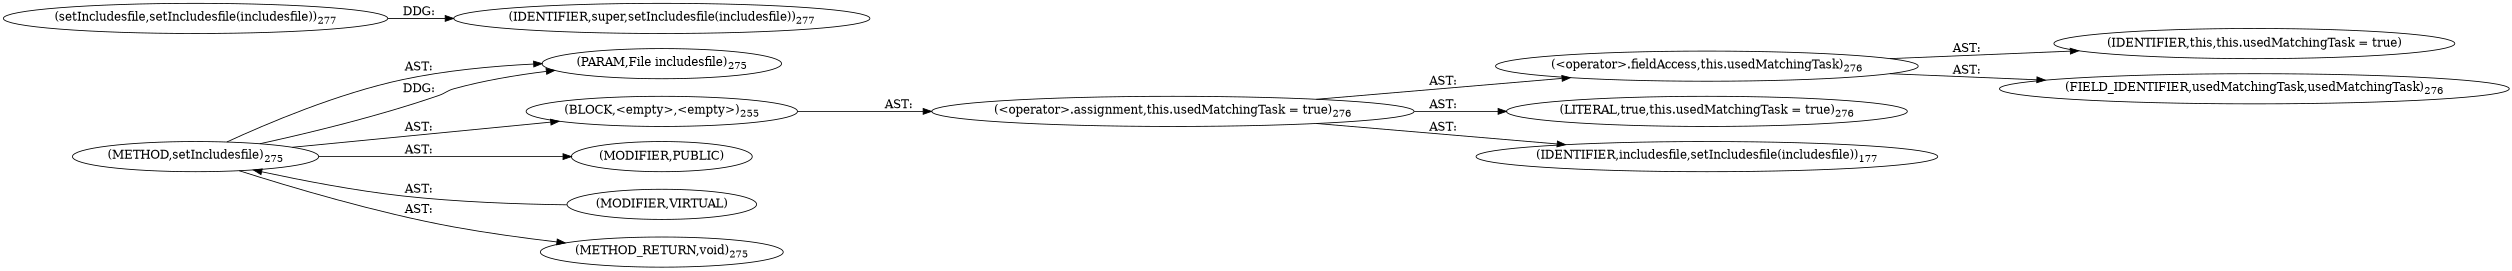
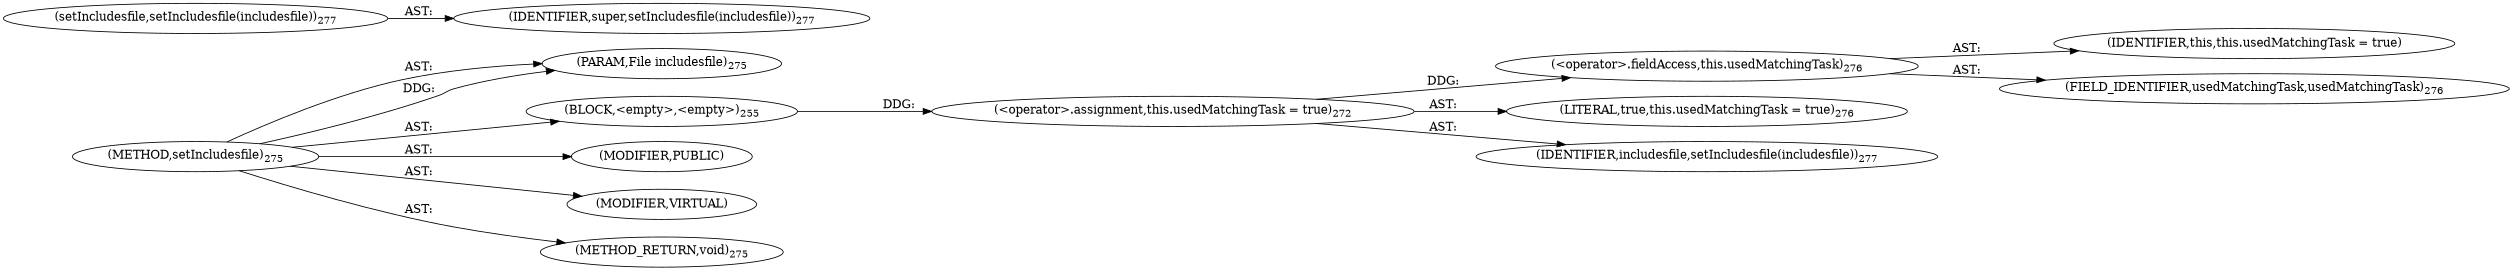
  digraph {
    rankdir=LR
    n1 [label=<(METHOD,setIncludesfile)<SUB>275</SUB>>]
    n2 [label=<(PARAM,File includesfile)<SUB>275</SUB>>]
    n3 [label=<(BLOCK,&lt;empty&gt;,&lt;empty&gt;)<SUB>255</SUB>>]
    n4 [label=<(MODIFIER,PUBLIC)>]
    n5 [label=<(MODIFIER,VIRTUAL)>]
    n6 [label=<(METHOD_RETURN,void)<SUB>275</SUB>>]
-   n7 [label=<(&lt;operator&gt;.assignment,this.usedMatchingTask = true)<SUB>276</SUB>>]
+   n7 [label=<(&lt;operator&gt;.assignment,this.usedMatchingTask = true)<SUB>272</SUB>>]
    n8 [label=<(&lt;operator&gt;.fieldAccess,this.usedMatchingTask)<SUB>276</SUB>>]
    n9 [label=<(LITERAL,true,this.usedMatchingTask = true)<SUB>276</SUB>>]
-   n10 [label=<(IDENTIFIER,includesfile,setIncludesfile(includesfile))<SUB>177</SUB>>]
+   n10 [label=<(IDENTIFIER,includesfile,setIncludesfile(includesfile))<SUB>277</SUB>>]
    n11 [label=<(setIncludesfile,setIncludesfile(includesfile))<SUB>277</SUB>>]
    n12 [label=<(IDENTIFIER,super,setIncludesfile(includesfile))<SUB>277</SUB>>]
    n13 [label=<(IDENTIFIER,this,this.usedMatchingTask = true)>]
    n14 [label=<(FIELD_IDENTIFIER,usedMatchingTask,usedMatchingTask)<SUB>276</SUB>>]
    n1 -> n2 [label="AST: "]
    n1 -> n2 [label="DDG: "]
    n1 -> n3 [label="AST: "]
    n1 -> n4 [label="AST: "]
-   n5 -> n1 [label="AST: "]
+   n1 -> n5 [label="AST: "]
    n1 -> n6 [label="AST: "]
-   n3 -> n7 [label="AST: "]
-   n7 -> n8 [label="AST: "]
+   n3 -> n7 [label="DDG: "]
+   n7 -> n8 [label="DDG: "]
    n7 -> n9 [label="AST: "]
    n7 -> n10 [label="AST: "]
    n8 -> n13 [label="AST: "]
    n8 -> n14 [label="AST: "]
-   n11 -> n12 [label="DDG: "]
+   n11 -> n12 [label="AST: "]
  }
